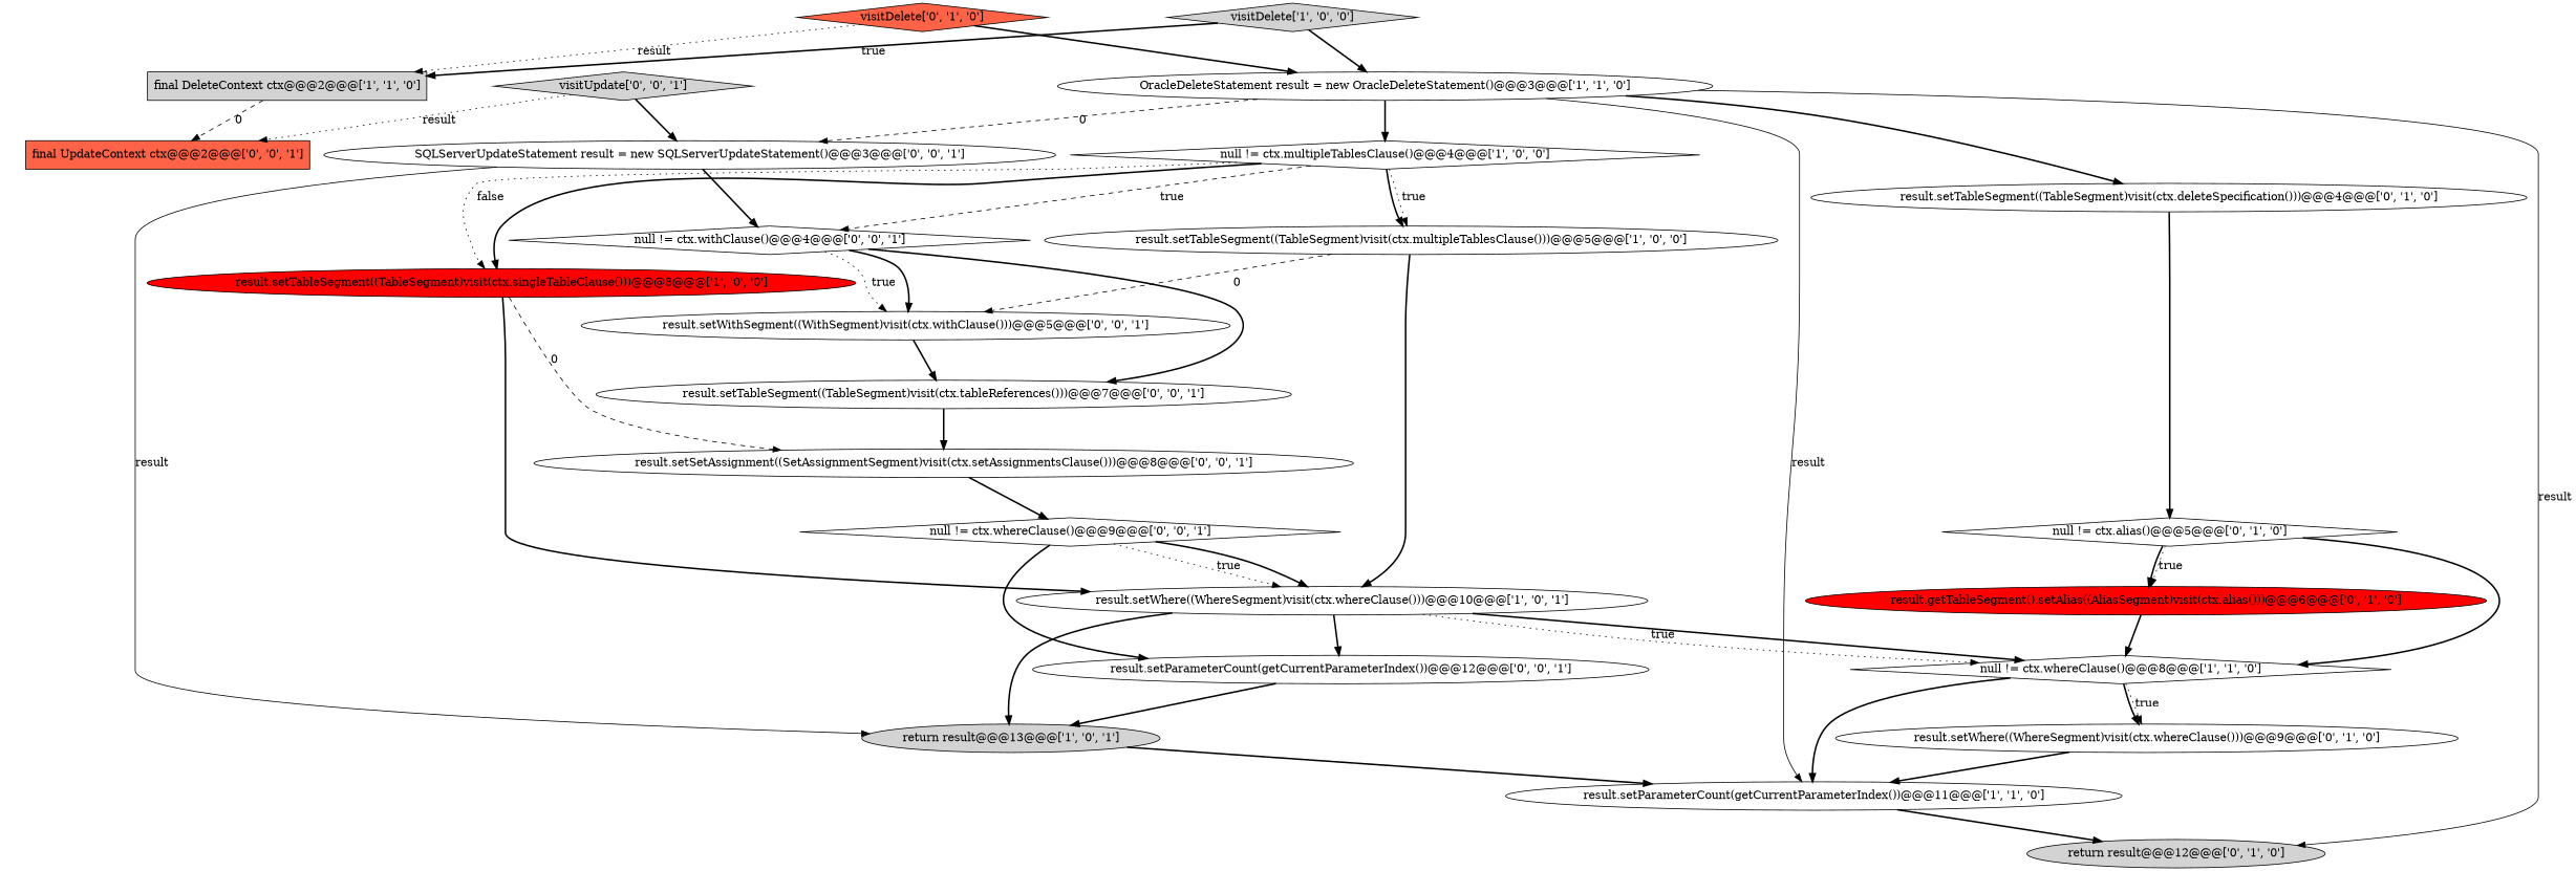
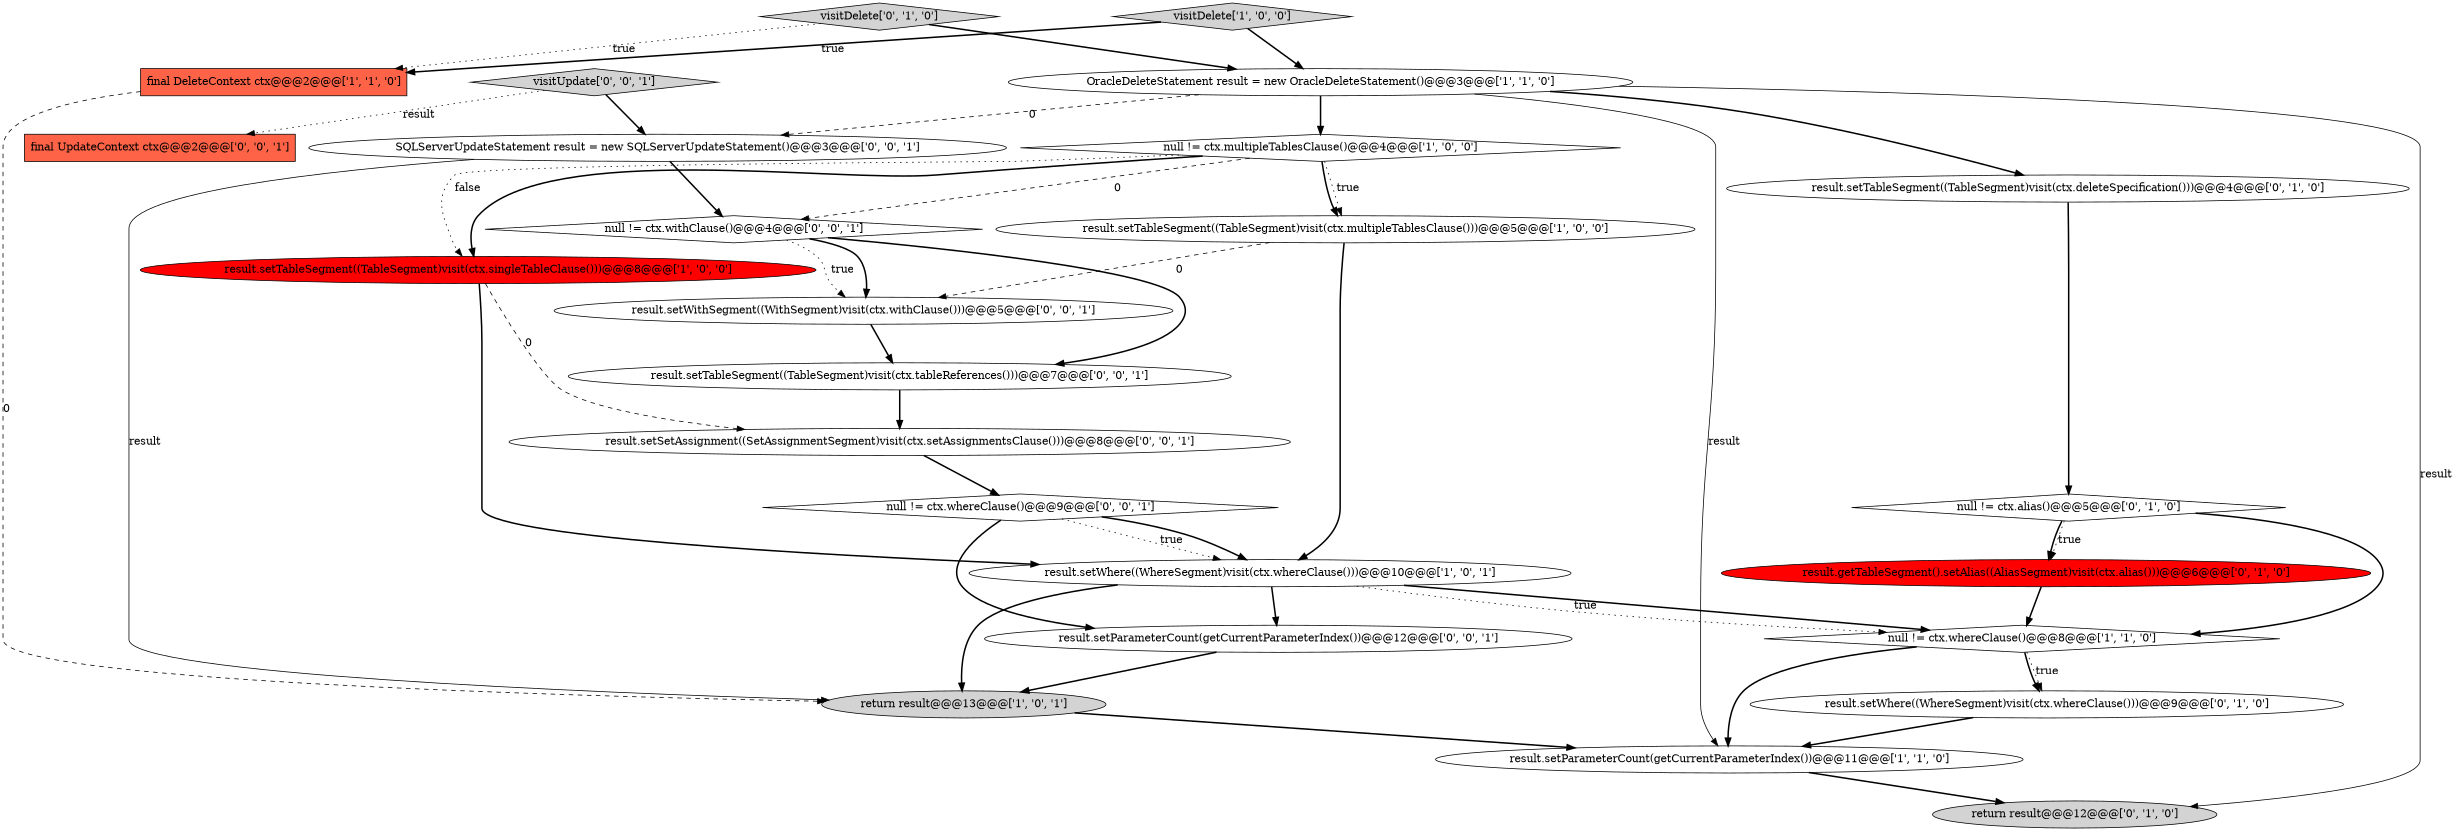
  digraph {
    node [fillcolor=white shape=ellipse style=filled]
    edge [style=bold]
    n1 [fillcolor=lightgray label="visitUpdate['0', '0', '1']" shape=diamond]
    n2 [fillcolor=tomato label="final UpdateContext ctx@@@2@@@['0', '0', '1']" shape=box]
    n3 [label="SQLServerUpdateStatement result = new SQLServerUpdateStatement()@@@3@@@['0', '0', '1']"]
    n4 [fillcolor=lightgray label="return result@@@13@@@['1', '0', '1']"]
    n5 [label="null != ctx.withClause()@@@4@@@['0', '0', '1']" shape=diamond]
    n6 [label="result.setSetAssignment((SetAssignmentSegment)visit(ctx.setAssignmentsClause()))@@@8@@@['0', '0', '1']"]
    n7 [label="null != ctx.whereClause()@@@9@@@['0', '0', '1']" shape=diamond]
    n8 [label="result.setWhere((WhereSegment)visit(ctx.whereClause()))@@@10@@@['1', '0', '1']"]
    n9 [label="result.setParameterCount(getCurrentParameterIndex())@@@12@@@['0', '0', '1']"]
    n10 [label="result.setTableSegment((TableSegment)visit(ctx.multipleTablesClause()))@@@5@@@['1', '0', '0']"]
    n11 [label="result.setWithSegment((WithSegment)visit(ctx.withClause()))@@@5@@@['0', '0', '1']"]
    n12 [label="result.setTableSegment((TableSegment)visit(ctx.tableReferences()))@@@7@@@['0', '0', '1']"]
    n13 [label="null != ctx.whereClause()@@@8@@@['1', '1', '0']" shape=diamond]
-   n14 [fillcolor=lightgray label="final DeleteContext ctx@@@2@@@['1', '1', '0']" shape=box]
+   n14 [fillcolor=tomato label="final DeleteContext ctx@@@2@@@['1', '1', '0']" shape=box]
    n15 [label="result.setWhere((WhereSegment)visit(ctx.whereClause()))@@@9@@@['0', '1', '0']"]
    n16 [label="result.setParameterCount(getCurrentParameterIndex())@@@11@@@['1', '1', '0']"]
    n17 [fillcolor=lightgray label="return result@@@12@@@['0', '1', '0']"]
    n18 [fillcolor=red label="result.getTableSegment().setAlias((AliasSegment)visit(ctx.alias()))@@@6@@@['0', '1', '0']"]
    n19 [label="null != ctx.multipleTablesClause()@@@4@@@['1', '0', '0']" shape=diamond]
    n20 [fillcolor=red label="result.setTableSegment((TableSegment)visit(ctx.singleTableClause()))@@@8@@@['1', '0', '0']"]
-   n21 [fillcolor=tomato label="visitDelete['0', '1', '0']" shape=diamond]
+   n21 [fillcolor=lightgray label="visitDelete['0', '1', '0']" shape=diamond]
    n22 [label="OracleDeleteStatement result = new OracleDeleteStatement()@@@3@@@['1', '1', '0']"]
    n23 [label="result.setTableSegment((TableSegment)visit(ctx.deleteSpecification()))@@@4@@@['0', '1', '0']"]
    n24 [label="null != ctx.alias()@@@5@@@['0', '1', '0']" shape=diamond]
    n25 [fillcolor=lightgray label="visitDelete['1', '0', '0']" shape=diamond]
    n1 -> n2 [label=result style=dotted]
    n1 -> n3
    n3 -> n4 [label=result style=solid]
    n3 -> n5
    n4 -> n16
    n5 -> n11
    n5 -> n11 [label=true style=dotted]
    n5 -> n12
    n6 -> n7
    n7 -> n8 [label=true style=dotted]
    n7 -> n8
    n7 -> n9
    n8 -> n4
    n8 -> n9
    n8 -> n13
    n8 -> n13 [label=true style=dotted]
    n9 -> n4
    n10 -> n8
    n10 -> n11 [label=0 style=dashed]
    n11 -> n12
    n12 -> n6
    n13 -> n15
    n13 -> n15 [label=true style=dotted]
    n13 -> n16
-   n14 -> n2 [label=0 style=dashed]
+   n14 -> n4 [label=0 style=dashed]
    n15 -> n16
    n16 -> n17
    n18 -> n13
-   n19 -> n5 [label=true style=dashed]
+   n19 -> n5 [label=0 style=dashed]
    n19 -> n10
    n19 -> n10 [label=true style=dotted]
    n19 -> n20 [label=false style=dotted]
    n19 -> n20
    n20 -> n6 [label=0 style=dashed]
    n20 -> n8
-   n21 -> n14 [label=result style=dotted]
+   n21 -> n14 [label=true style=dotted]
    n21 -> n22
    n22 -> n3 [label=0 style=dashed]
    n22 -> n16 [label=result style=solid]
    n22 -> n17 [label=result style=solid]
    n22 -> n19
    n22 -> n23
    n23 -> n24
    n24 -> n13
    n24 -> n18
    n24 -> n18 [label=true style=dotted]
    n25 -> n14 [label=true]
    n25 -> n22
  }
